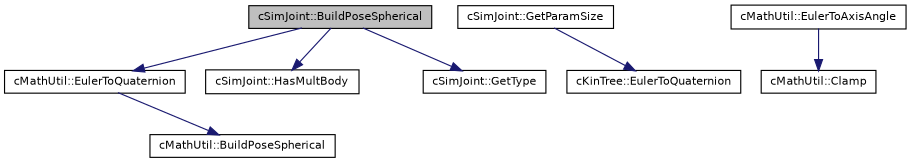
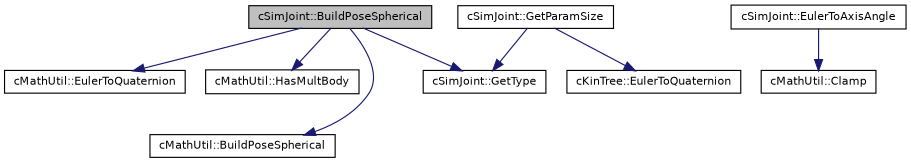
  digraph {
    rankdir=TB
    node [color=black fillcolor=white fontname=Helvetica fontsize=10 shape=record style=filled]
    edge [color=midnightblue fontname=Helvetica fontsize=10 labelfontname=Helvetica labelfontsize=10 style=solid]
    n1 [fillcolor=grey75 fontcolor=black height=0.2 label="cSimJoint::BuildPoseSpherical" width=0.4]
    n2 [height=0.2 label="cMathUtil::EulerToQuaternion" width=0.4]
-   n3 [height=0.2 label="cSimJoint::HasMultBody" width=0.4]
+   n3 [height=0.2 label="cMathUtil::HasMultBody" width=0.4]
    n4 [height=0.2 label="cSimJoint::GetType" width=0.4]
    n5 [height=0.2 label="cMathUtil::BuildPoseSpherical" width=0.4]
    n6 [height=0.2 label="cSimJoint::GetParamSize" width=0.4]
    n7 [height=0.2 label="cKinTree::EulerToQuaternion" width=0.4]
-   n8 [height=0.2 label="cMathUtil::EulerToAxisAngle" width=0.4]
+   n8 [height=0.2 label="cSimJoint::EulerToAxisAngle" width=0.4]
    n9 [height=0.2 label="cMathUtil::Clamp" width=0.4]
    n1 -> n2
    n1 -> n3
    n1 -> n4
-   n2 -> n5
+   n1 -> n5
+   n6 -> n4
    n6 -> n7
    n8 -> n9
  }
